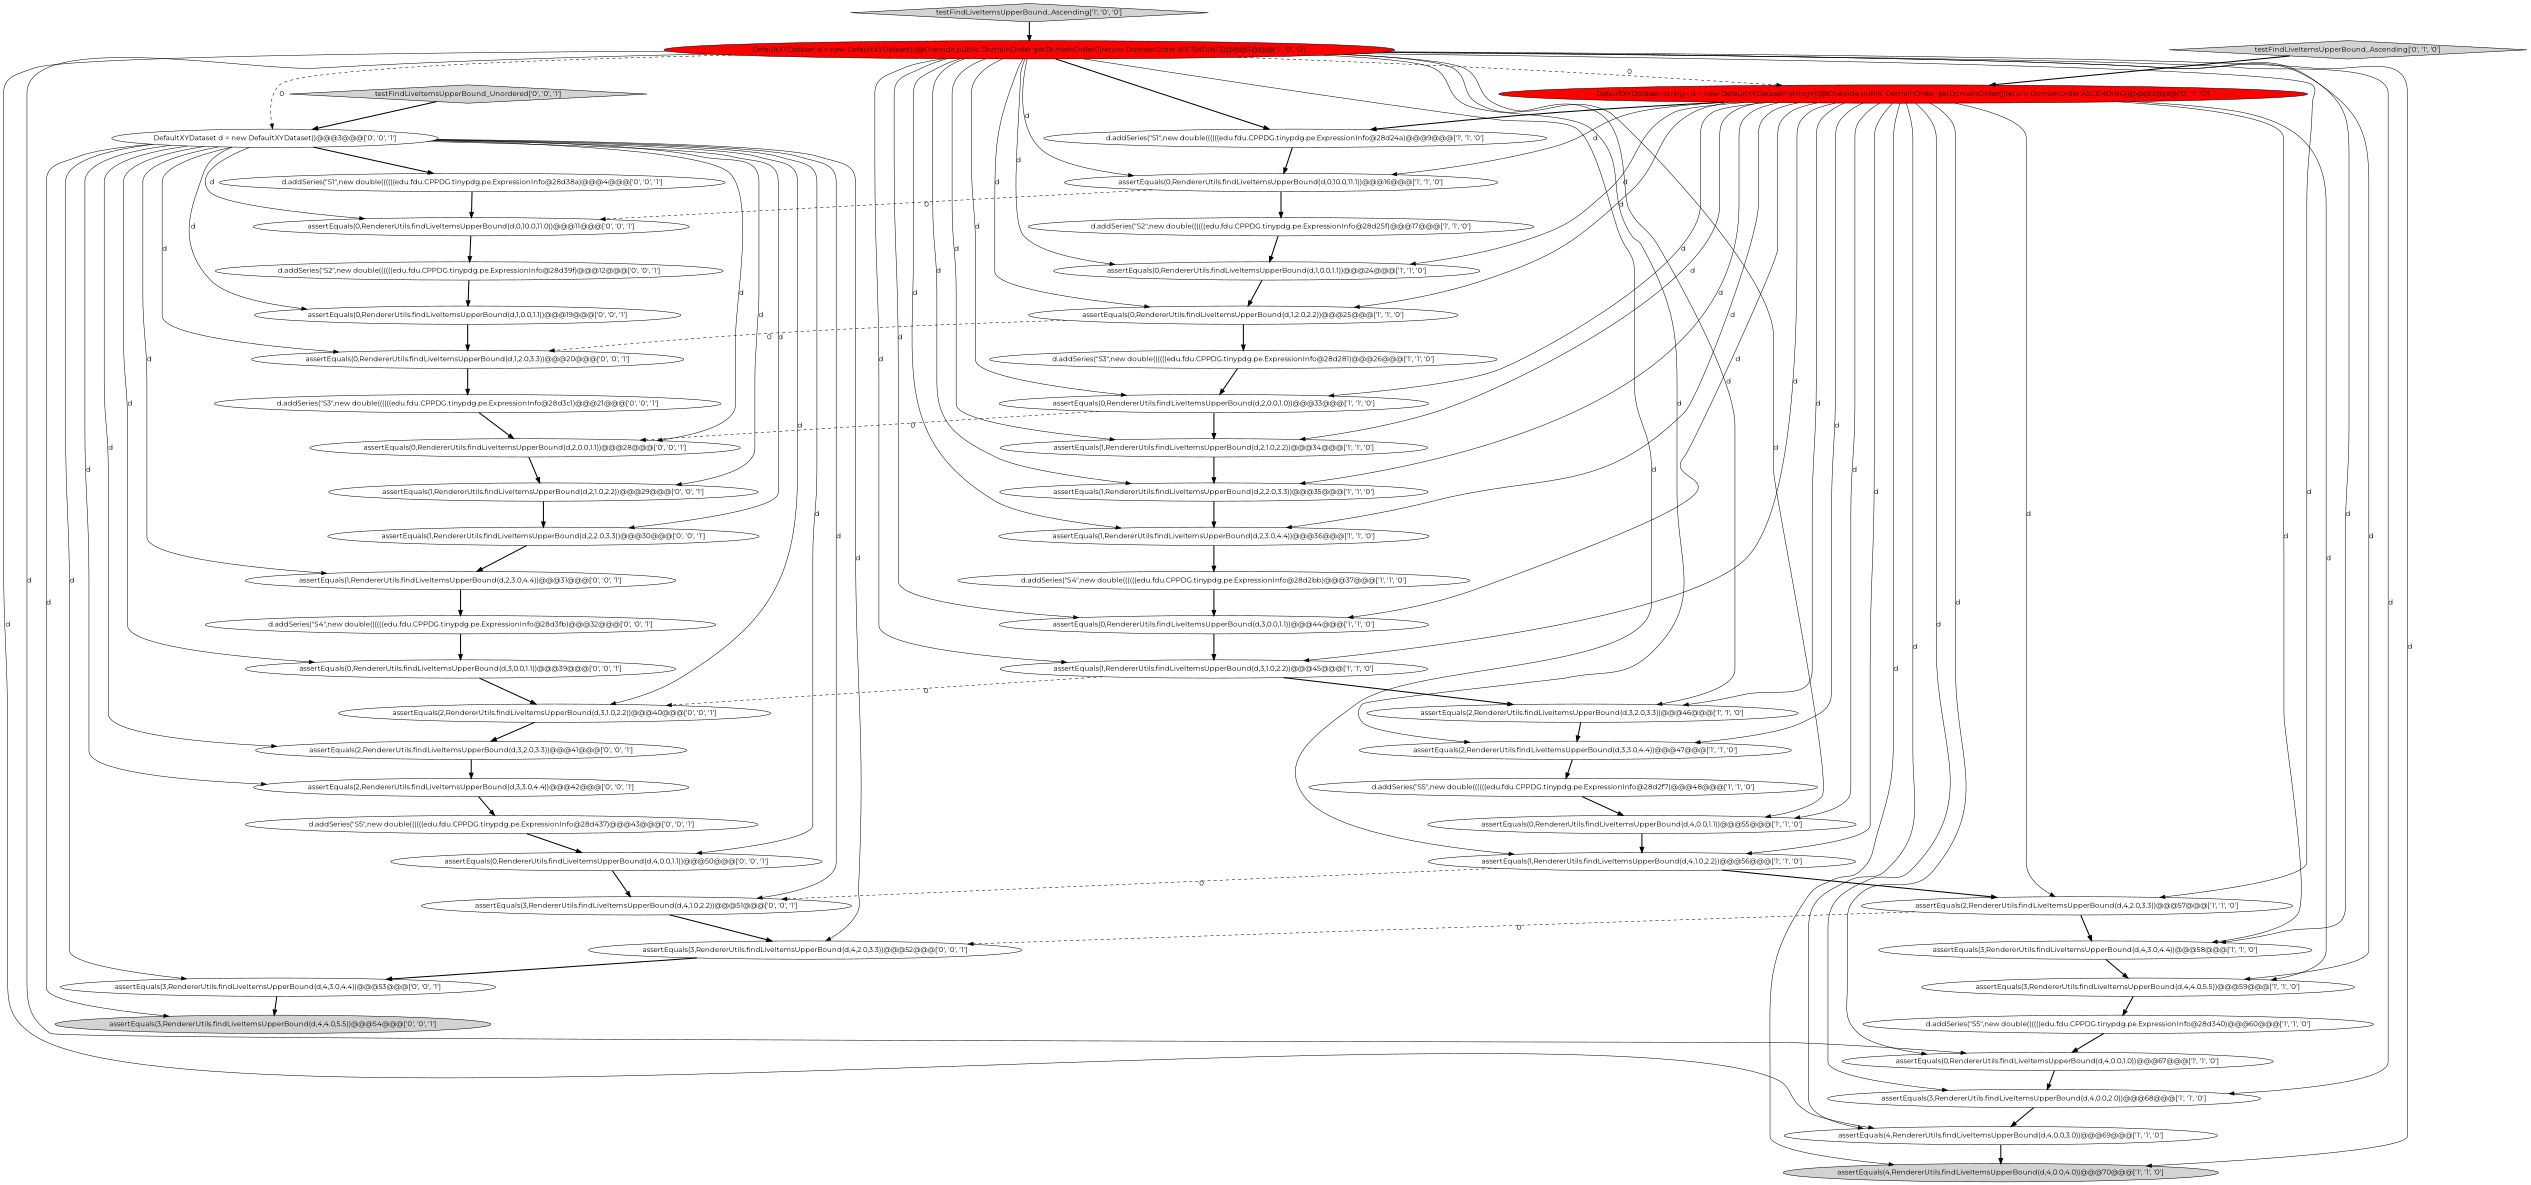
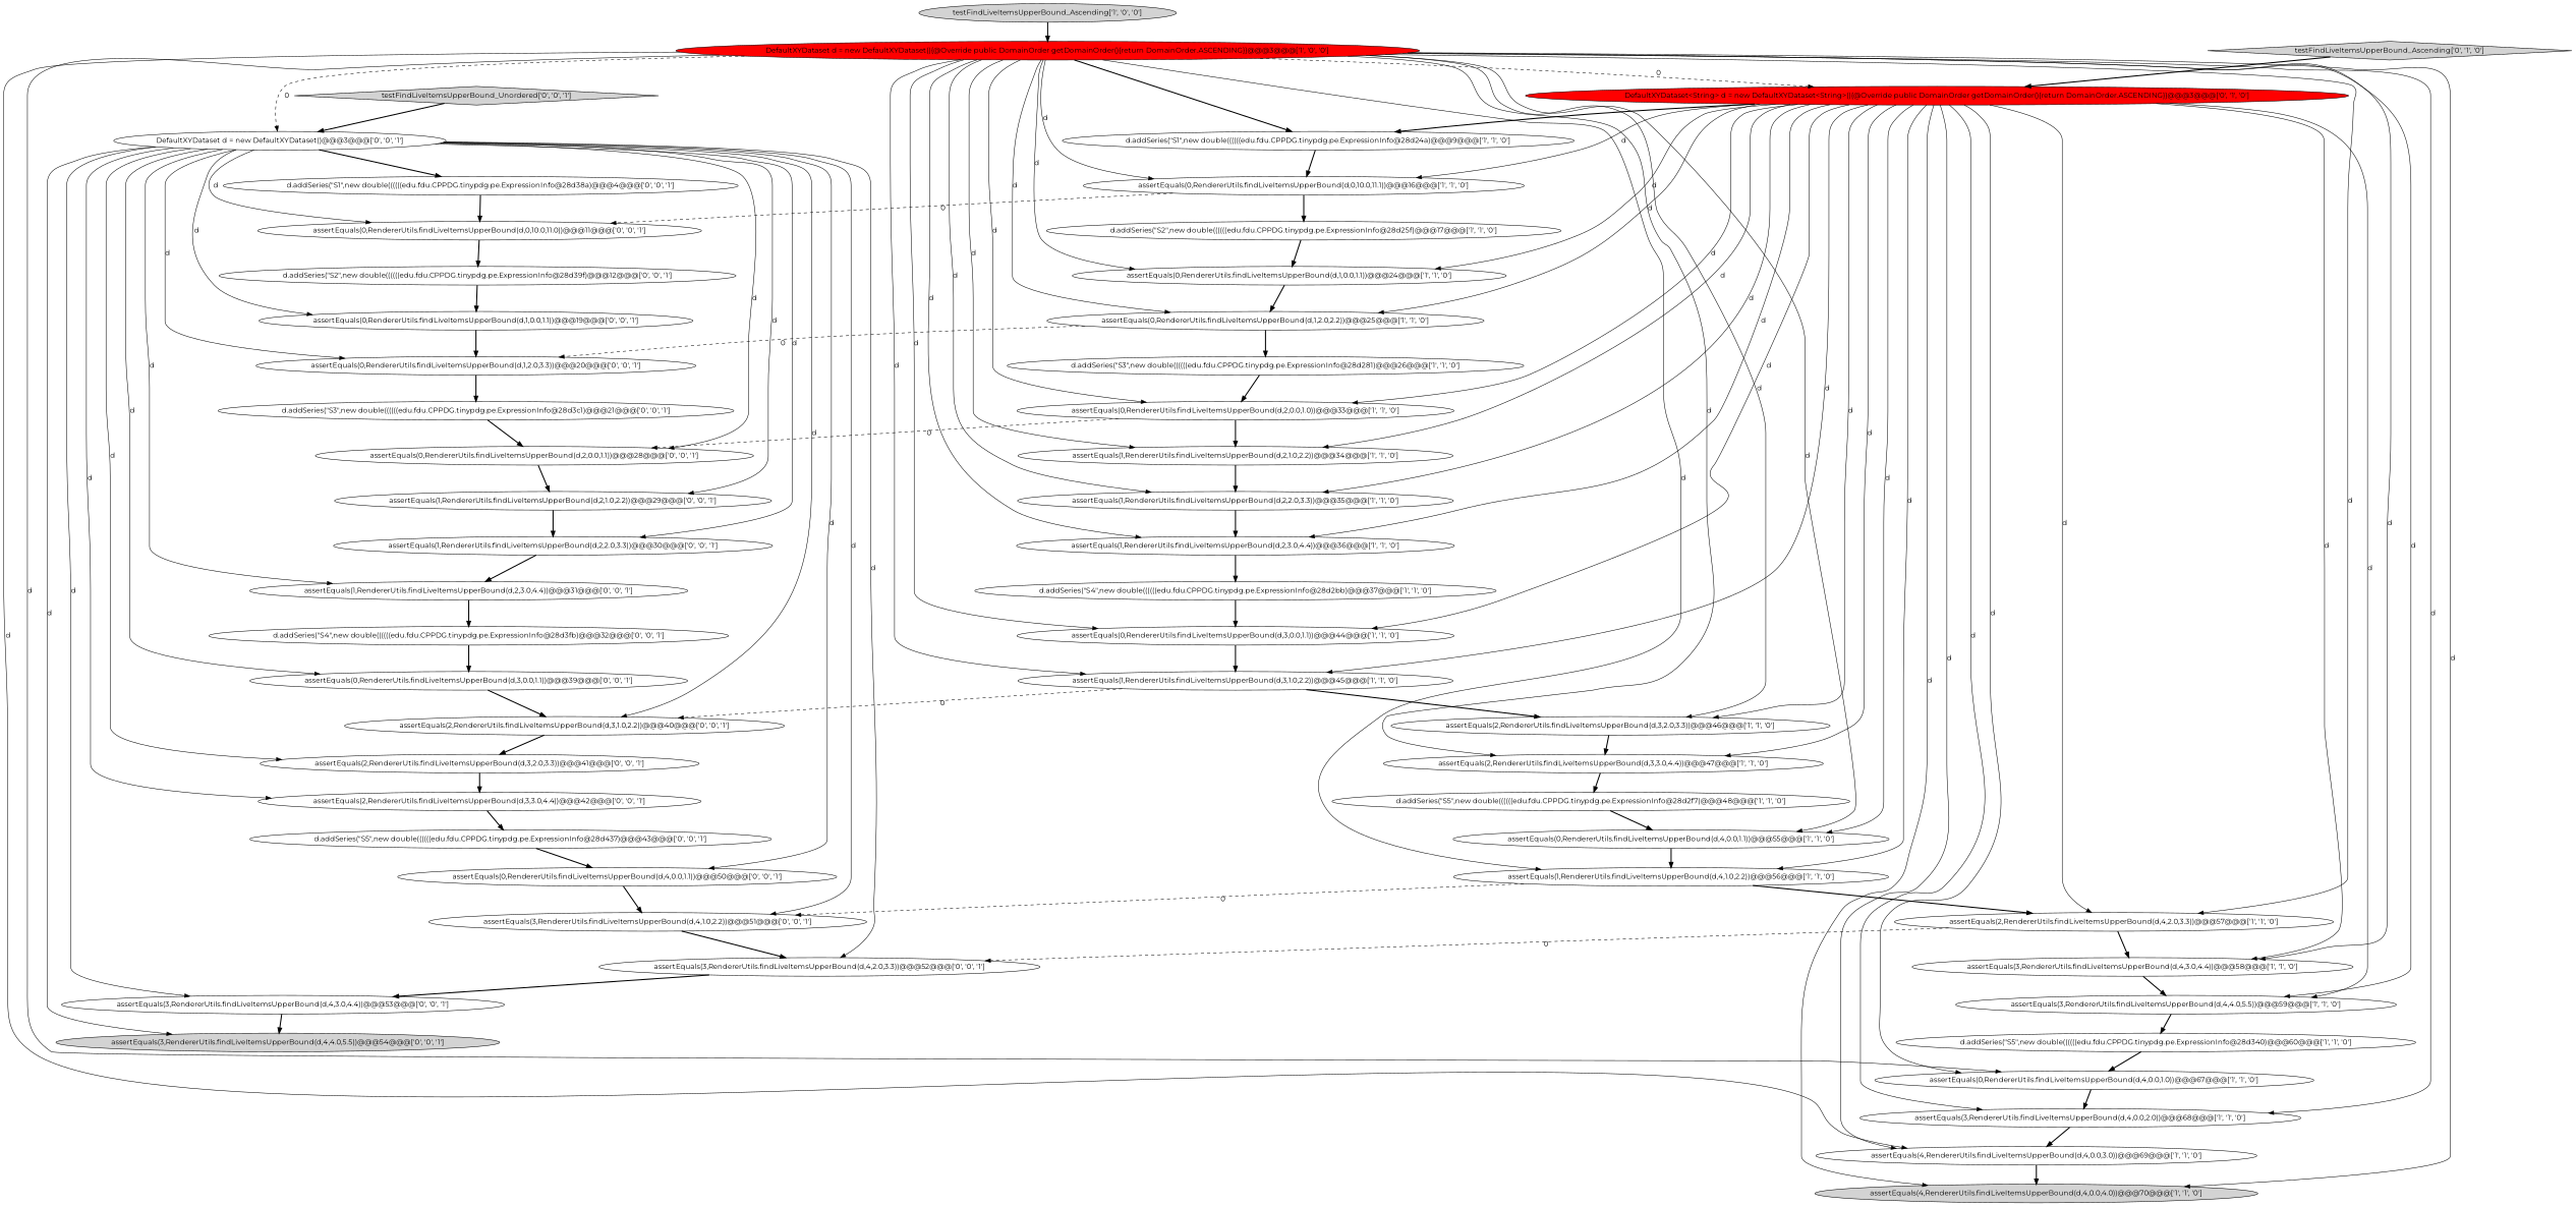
  digraph {
    fontname=Montserrat
    node [fillcolor=white shape=ellipse style=filled fontname=Montserrat]
    edge [style=solid fontname=Montserrat]
    n1 [label="d.addSeries(\"S2\",new double((((((edu.fdu.CPPDG.tinypdg.pe.ExpressionInfo@28d39f)@@@12@@@['0', '0', '1']"]
    n2 [label="assertEquals(0,RendererUtils.findLiveItemsUpperBound(d,1,0.0,1.1))@@@19@@@['0', '0', '1']"]
    n3 [label="d.addSeries(\"S3\",new double((((((edu.fdu.CPPDG.tinypdg.pe.ExpressionInfo@28d281)@@@26@@@['1', '1', '0']"]
    n4 [label="assertEquals(0,RendererUtils.findLiveItemsUpperBound(d,2,0.0,1.0))@@@33@@@['1', '1', '0']"]
    n5 [label="assertEquals(0,RendererUtils.findLiveItemsUpperBound(d,2,0.0,1.1))@@@28@@@['0', '0', '1']"]
    n6 [label="assertEquals(1,RendererUtils.findLiveItemsUpperBound(d,2,1.0,2.2))@@@34@@@['1', '1', '0']"]
    n7 [label="assertEquals(0,RendererUtils.findLiveItemsUpperBound(d,0,10.0,11.0))@@@11@@@['0', '0', '1']"]
    n8 [label="d.addSeries(\"S4\",new double((((((edu.fdu.CPPDG.tinypdg.pe.ExpressionInfo@28d2bb)@@@37@@@['1', '1', '0']"]
    n9 [label="assertEquals(0,RendererUtils.findLiveItemsUpperBound(d,3,0.0,1.1))@@@44@@@['1', '1', '0']"]
    n10 [label="assertEquals(0,RendererUtils.findLiveItemsUpperBound(d,1,2.0,3.3))@@@20@@@['0', '0', '1']"]
    n11 [label="d.addSeries(\"S3\",new double((((((edu.fdu.CPPDG.tinypdg.pe.ExpressionInfo@28d3c1)@@@21@@@['0', '0', '1']"]
    n12 [label="d.addSeries(\"S1\",new double((((((edu.fdu.CPPDG.tinypdg.pe.ExpressionInfo@28d24a)@@@9@@@['1', '1', '0']"]
    n13 [label="assertEquals(0,RendererUtils.findLiveItemsUpperBound(d,0,10.0,11.1))@@@16@@@['1', '1', '0']"]
    n14 [label="d.addSeries(\"S1\",new double((((((edu.fdu.CPPDG.tinypdg.pe.ExpressionInfo@28d38a)@@@4@@@['0', '0', '1']"]
    n15 [label="assertEquals(1,RendererUtils.findLiveItemsUpperBound(d,2,1.0,2.2))@@@29@@@['0', '0', '1']"]
    n16 [label="d.addSeries(\"S2\",new double((((((edu.fdu.CPPDG.tinypdg.pe.ExpressionInfo@28d25f)@@@17@@@['1', '1', '0']"]
    n17 [label="assertEquals(0,RendererUtils.findLiveItemsUpperBound(d,1,0.0,1.1))@@@24@@@['1', '1', '0']"]
    n18 [label="assertEquals(3,RendererUtils.findLiveItemsUpperBound(d,4,2.0,3.3))@@@52@@@['0', '0', '1']"]
    n19 [label="assertEquals(3,RendererUtils.findLiveItemsUpperBound(d,4,3.0,4.4))@@@53@@@['0', '0', '1']"]
    n20 [label="d.addSeries(\"S5\",new double((((((edu.fdu.CPPDG.tinypdg.pe.ExpressionInfo@28d340)@@@60@@@['1', '1', '0']"]
    n21 [label="assertEquals(0,RendererUtils.findLiveItemsUpperBound(d,4,0.0,1.0))@@@67@@@['1', '1', '0']"]
    n22 [fillcolor=red label="DefaultXYDataset d = new DefaultXYDataset(){@Override public DomainOrder getDomainOrder(){return DomainOrder.ASCENDING}}@@@3@@@['1', '0', '0']"]
    n23 [label="DefaultXYDataset d = new DefaultXYDataset()@@@3@@@['0', '0', '1']"]
    n24 [label="assertEquals(2,RendererUtils.findLiveItemsUpperBound(d,3,2.0,3.3))@@@46@@@['1', '1', '0']"]
    n25 [label="assertEquals(1,RendererUtils.findLiveItemsUpperBound(d,2,3.0,4.4))@@@36@@@['1', '1', '0']"]
    n26 [label="assertEquals(3,RendererUtils.findLiveItemsUpperBound(d,4,3.0,4.4))@@@58@@@['1', '1', '0']"]
    n27 [label="assertEquals(3,RendererUtils.findLiveItemsUpperBound(d,4,4.0,5.5))@@@59@@@['1', '1', '0']"]
    n28 [fillcolor=lightgray label="assertEquals(4,RendererUtils.findLiveItemsUpperBound(d,4,0.0,4.0))@@@70@@@['1', '1', '0']"]
    n29 [label="assertEquals(0,RendererUtils.findLiveItemsUpperBound(d,1,2.0,2.2))@@@25@@@['1', '1', '0']"]
    n30 [label="assertEquals(4,RendererUtils.findLiveItemsUpperBound(d,4,0.0,3.0))@@@69@@@['1', '1', '0']"]
    n31 [label="assertEquals(2,RendererUtils.findLiveItemsUpperBound(d,3,3.0,4.4))@@@47@@@['1', '1', '0']"]
    n32 [label="assertEquals(1,RendererUtils.findLiveItemsUpperBound(d,2,2.0,3.3))@@@35@@@['1', '1', '0']"]
    n33 [label="assertEquals(3,RendererUtils.findLiveItemsUpperBound(d,4,0.0,2.0))@@@68@@@['1', '1', '0']"]
    n34 [label="assertEquals(0,RendererUtils.findLiveItemsUpperBound(d,4,0.0,1.1))@@@55@@@['1', '1', '0']"]
    n35 [label="assertEquals(1,RendererUtils.findLiveItemsUpperBound(d,3,1.0,2.2))@@@45@@@['1', '1', '0']"]
    n36 [fillcolor=red label="DefaultXYDataset<String> d = new DefaultXYDataset<String>(){@Override public DomainOrder getDomainOrder(){return DomainOrder.ASCENDING}}@@@3@@@['0', '1', '0']"]
    n37 [label="assertEquals(2,RendererUtils.findLiveItemsUpperBound(d,4,2.0,3.3))@@@57@@@['1', '1', '0']"]
    n38 [label="assertEquals(1,RendererUtils.findLiveItemsUpperBound(d,4,1.0,2.2))@@@56@@@['1', '1', '0']"]
    n39 [label="assertEquals(1,RendererUtils.findLiveItemsUpperBound(d,2,3.0,4.4))@@@31@@@['0', '0', '1']"]
    n40 [fillcolor=lightgray label="assertEquals(3,RendererUtils.findLiveItemsUpperBound(d,4,4.0,5.5))@@@54@@@['0', '0', '1']"]
    n41 [label="assertEquals(2,RendererUtils.findLiveItemsUpperBound(d,3,3.0,4.4))@@@42@@@['0', '0', '1']"]
    n42 [label="assertEquals(3,RendererUtils.findLiveItemsUpperBound(d,4,1.0,2.2))@@@51@@@['0', '0', '1']"]
    n43 [label="assertEquals(2,RendererUtils.findLiveItemsUpperBound(d,3,2.0,3.3))@@@41@@@['0', '0', '1']"]
    n44 [label="assertEquals(2,RendererUtils.findLiveItemsUpperBound(d,3,1.0,2.2))@@@40@@@['0', '0', '1']"]
    n45 [label="assertEquals(0,RendererUtils.findLiveItemsUpperBound(d,3,0.0,1.1))@@@39@@@['0', '0', '1']"]
    n46 [label="assertEquals(0,RendererUtils.findLiveItemsUpperBound(d,4,0.0,1.1))@@@50@@@['0', '0', '1']"]
    n47 [label="assertEquals(1,RendererUtils.findLiveItemsUpperBound(d,2,2.0,3.3))@@@30@@@['0', '0', '1']"]
    n48 [label="d.addSeries(\"S4\",new double((((((edu.fdu.CPPDG.tinypdg.pe.ExpressionInfo@28d3fb)@@@32@@@['0', '0', '1']"]
-   n49 [fillcolor=lightgray label="testFindLiveItemsUpperBound_Ascending['1', '0', '0']" shape=diamond]
+   n49 [fillcolor=lightgray label="testFindLiveItemsUpperBound_Ascending['1', '0', '0']"]
    n50 [fillcolor=lightgray label="testFindLiveItemsUpperBound_Ascending['0', '1', '0']" shape=diamond]
    n51 [label="d.addSeries(\"S5\",new double((((((edu.fdu.CPPDG.tinypdg.pe.ExpressionInfo@28d437)@@@43@@@['0', '0', '1']"]
    n52 [label="d.addSeries(\"S5\",new double((((((edu.fdu.CPPDG.tinypdg.pe.ExpressionInfo@28d2f7)@@@48@@@['1', '1', '0']"]
    n53 [fillcolor=lightgray label="testFindLiveItemsUpperBound_Unordered['0', '0', '1']" shape=diamond]
    n1 -> n2 [style=bold]
    n2 -> n10 [style=bold]
    n3 -> n4 [style=bold]
    n4 -> n5 [label=0 style=dashed]
    n4 -> n6 [style=bold]
    n5 -> n15 [style=bold]
    n6 -> n32 [style=bold]
    n7 -> n1 [style=bold]
    n8 -> n9 [style=bold]
    n9 -> n35 [style=bold]
    n10 -> n11 [style=bold]
    n11 -> n5 [style=bold]
    n12 -> n13 [style=bold]
    n13 -> n7 [label=0 style=dashed]
    n13 -> n16 [style=bold]
    n14 -> n7 [style=bold]
    n15 -> n47 [style=bold]
    n16 -> n17 [style=bold]
    n17 -> n29 [style=bold]
    n18 -> n19 [style=bold]
    n19 -> n40 [style=bold]
    n20 -> n21 [style=bold]
    n21 -> n33 [style=bold]
    n22 -> n4 [label=d]
    n22 -> n6 [label=d]
    n22 -> n9 [label=d]
    n22 -> n12 [style=bold]
    n22 -> n13 [label=d]
    n22 -> n17 [label=d]
    n22 -> n21 [label=d]
    n22 -> n23 [label=0 style=dashed]
    n22 -> n24 [label=d]
    n22 -> n25 [label=d]
    n22 -> n26 [label=d]
    n22 -> n27 [label=d]
    n22 -> n28 [label=d]
    n22 -> n29 [label=d]
    n22 -> n30 [label=d]
    n22 -> n31 [label=d]
    n22 -> n32 [label=d]
    n22 -> n33 [label=d]
    n22 -> n34 [label=d]
    n22 -> n35 [label=d]
    n22 -> n36 [label=0 style=dashed]
    n22 -> n37 [label=d]
    n22 -> n38 [label=d]
    n23 -> n2 [label=d]
    n23 -> n5 [label=d]
    n23 -> n7 [label=d]
    n23 -> n10 [label=d]
    n23 -> n14 [style=bold]
    n23 -> n15 [label=d]
    n23 -> n18 [label=d]
    n23 -> n19 [label=d]
    n23 -> n39 [label=d]
    n23 -> n40 [label=d]
    n23 -> n41 [label=d]
    n23 -> n42 [label=d]
    n23 -> n43 [label=d]
    n23 -> n44 [label=d]
    n23 -> n45 [label=d]
    n23 -> n46 [label=d]
    n23 -> n47 [label=d]
    n24 -> n31 [style=bold]
    n25 -> n8 [style=bold]
    n26 -> n27 [style=bold]
    n27 -> n20 [style=bold]
    n29 -> n3 [style=bold]
    n29 -> n10 [label=0 style=dashed]
    n30 -> n28 [style=bold]
    n31 -> n52 [style=bold]
    n32 -> n25 [style=bold]
    n33 -> n30 [style=bold]
    n34 -> n38 [style=bold]
    n35 -> n24 [style=bold]
    n35 -> n44 [label=0 style=dashed]
    n36 -> n4 [label=d]
    n36 -> n6 [label=d]
    n36 -> n9 [label=d]
    n36 -> n12 [style=bold]
    n36 -> n13 [label=d]
    n36 -> n17 [label=d]
    n36 -> n21 [label=d]
    n36 -> n24 [label=d]
    n36 -> n25 [label=d]
    n36 -> n26 [label=d]
    n36 -> n27 [label=d]
    n36 -> n28 [label=d]
    n36 -> n29 [label=d]
    n36 -> n30 [label=d]
    n36 -> n31 [label=d]
    n36 -> n32 [label=d]
    n36 -> n33 [label=d]
    n36 -> n34 [label=d]
    n36 -> n35 [label=d]
    n36 -> n37 [label=d]
    n36 -> n38 [label=d]
    n37 -> n18 [label=0 style=dashed]
    n37 -> n26 [style=bold]
    n38 -> n37 [style=bold]
    n38 -> n42 [label=0 style=dashed]
    n39 -> n48 [style=bold]
    n41 -> n51 [style=bold]
    n42 -> n18 [style=bold]
    n43 -> n41 [style=bold]
    n44 -> n43 [style=bold]
    n45 -> n44 [style=bold]
    n46 -> n42 [style=bold]
    n47 -> n39 [style=bold]
    n48 -> n45 [style=bold]
    n49 -> n22 [style=bold]
    n50 -> n36 [style=bold]
    n51 -> n46 [style=bold]
    n52 -> n34 [style=bold]
    n53 -> n23 [style=bold]
  }
